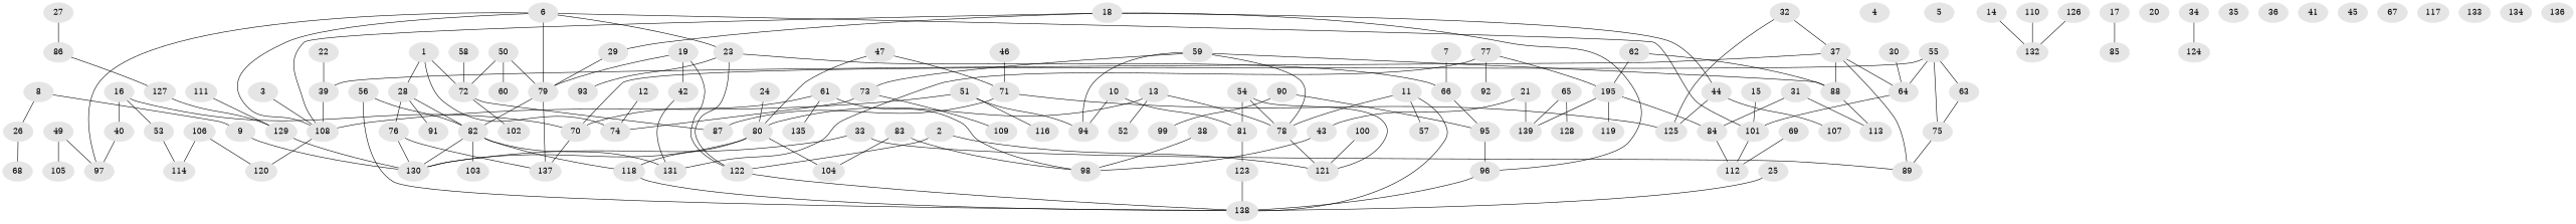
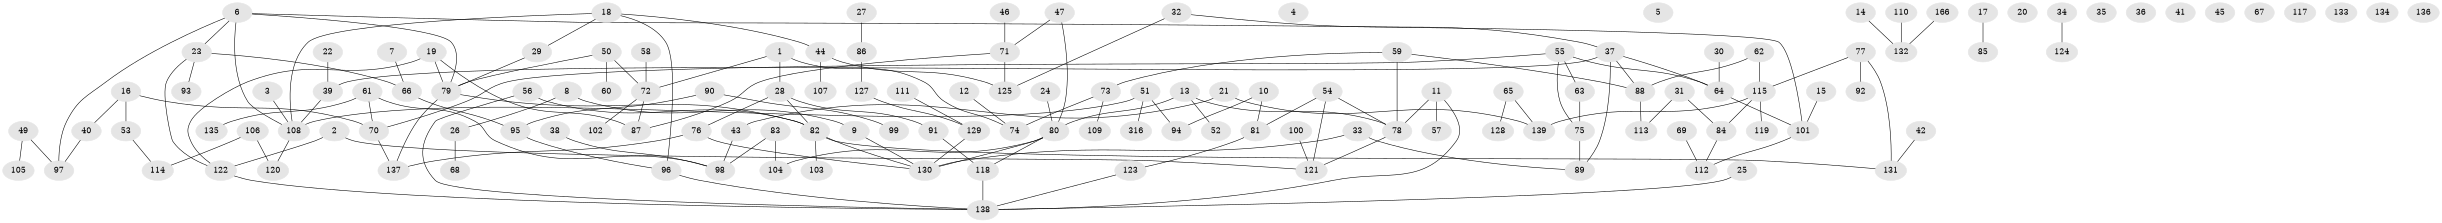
  graph {
    node [color=gray90 style=filled]
    1
    28
    72
    74
    76
    82
    91
    87
    102
    2
    121
    122
    138
    3
    108
    120
    4
    5
    6
    23
    79
    97
    101
    66
    93
    137
    112
    7
    95
    8
    9
    26
    130
    68
    10
    81
    94
    123
    11
    57
    78
    12
    13
    52
    80
    104
    118
    14
    132
    15
    16
    40
    53
    70
    114
    17
    85
    18
    29
    44
    96
    125
    107
    19
    42
    131
    20
    21
    43
    139
    98
    84
    22
    39
    88
    113
    24
    25
    27
    86
    127
    103
    30
    64
    31
    32
    37
    89
    33
    34
    124
    35
    36
    38
    41
    45
    46
    71
    47
    83
    100
    49
    105
    50
    60
    51
-   116
+   116 [label=316]
    54
    55
    63
    75
    56
    58
    59
    73
    109
    61
    135
    62
-   115 [label=195]
+   115
    119
    65
    128
    67
    69
    77
    92
    129
    90
    99
    106
    110
    111
    117
-   126
+   126 [label=166]
    133
    134
    136
    1 -- 28
    1 -- 72
    1 -- 74
    28 -- 76
    28 -- 82
    28 -- 91
    72 -- 87
    72 -- 102
    76 -- 137
    76 -- 130
    82 -- 130
-   82 -- 118
+   91 -- 118
    82 -- 131
    82 -- 103
    2 -- 121
    2 -- 122
    122 -- 138
    3 -- 108
    108 -- 120
    6 -- 108
    6 -- 23
    6 -- 79
    6 -- 97
    6 -- 101
    23 -- 122
    23 -- 66
    23 -- 93
    79 -- 82
    79 -- 137
    101 -- 112
    66 -- 95
    7 -- 66
    95 -- 96
    8 -- 9
    8 -- 26
    9 -- 130
    26 -- 68
    10 -- 81
    10 -- 94
    81 -- 123
    123 -- 138
    11 -- 138
    11 -- 57
    11 -- 78
    78 -- 121
    12 -- 74
    13 -- 78
    13 -- 52
    13 -- 80
    80 -- 130
    80 -- 104
    80 -- 118
    118 -- 138
    14 -- 132
    15 -- 101
    16 -- 40
    16 -- 53
    16 -- 70
    40 -- 97
    53 -- 114
    70 -- 137
    17 -- 85
    18 -- 108
    18 -- 29
    18 -- 44
    18 -- 96
    29 -- 79
    44 -- 125
    44 -- 107
    96 -- 138
    19 -- 122
    19 -- 79
-   19 -- 42
+   19 -- 87
    42 -- 131
    21 -- 43
    21 -- 139
    43 -- 98
    84 -- 112
    22 -- 39
    39 -- 108
    88 -- 113
    24 -- 80
    25 -- 138
    27 -- 86
    86 -- 127
    127 -- 129
    30 -- 64
    64 -- 101
    31 -- 84
    31 -- 113
    32 -- 125
    32 -- 37
    37 -- 39
    37 -- 88
    37 -- 64
    37 -- 89
    33 -- 130
    33 -- 89
    34 -- 124
    38 -- 98
    46 -- 71
    71 -- 87
    71 -- 125
    47 -- 80
    47 -- 71
    83 -- 104
    83 -- 98
    100 -- 121
    49 -- 97
    49 -- 105
    50 -- 72
    50 -- 79
    50 -- 60
    51 -- 108
    51 -- 94
    51 -- 116
    54 -- 121
    54 -- 81
    54 -- 78
    55 -- 70
    55 -- 64
    55 -- 63
    55 -- 75
    63 -- 75
    75 -- 89
    56 -- 82
    56 -- 138
    58 -- 72
-   59 -- 94
    59 -- 78
    59 -- 88
    59 -- 73
    73 -- 74
    73 -- 109
    61 -- 70
    61 -- 98
    61 -- 135
    62 -- 88
    62 -- 115
    115 -- 139
    115 -- 84
    115 -- 119
    65 -- 139
    65 -- 128
    69 -- 112
    77 -- 131
    77 -- 115
    77 -- 92
    129 -- 130
    90 -- 95
    90 -- 99
    106 -- 120
    106 -- 114
    110 -- 132
    111 -- 129
    126 -- 132
  }
